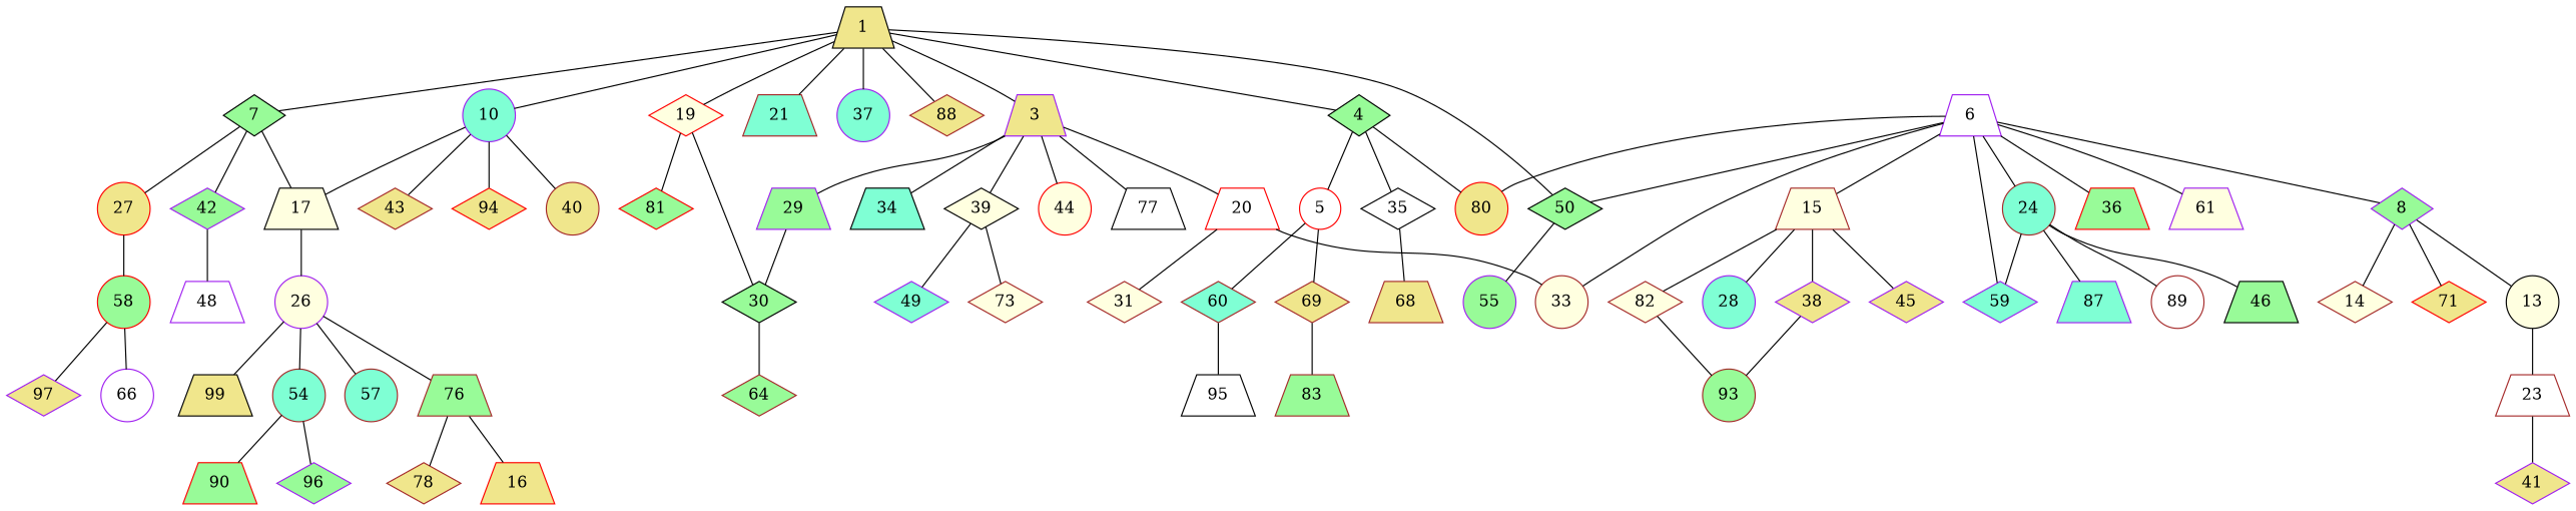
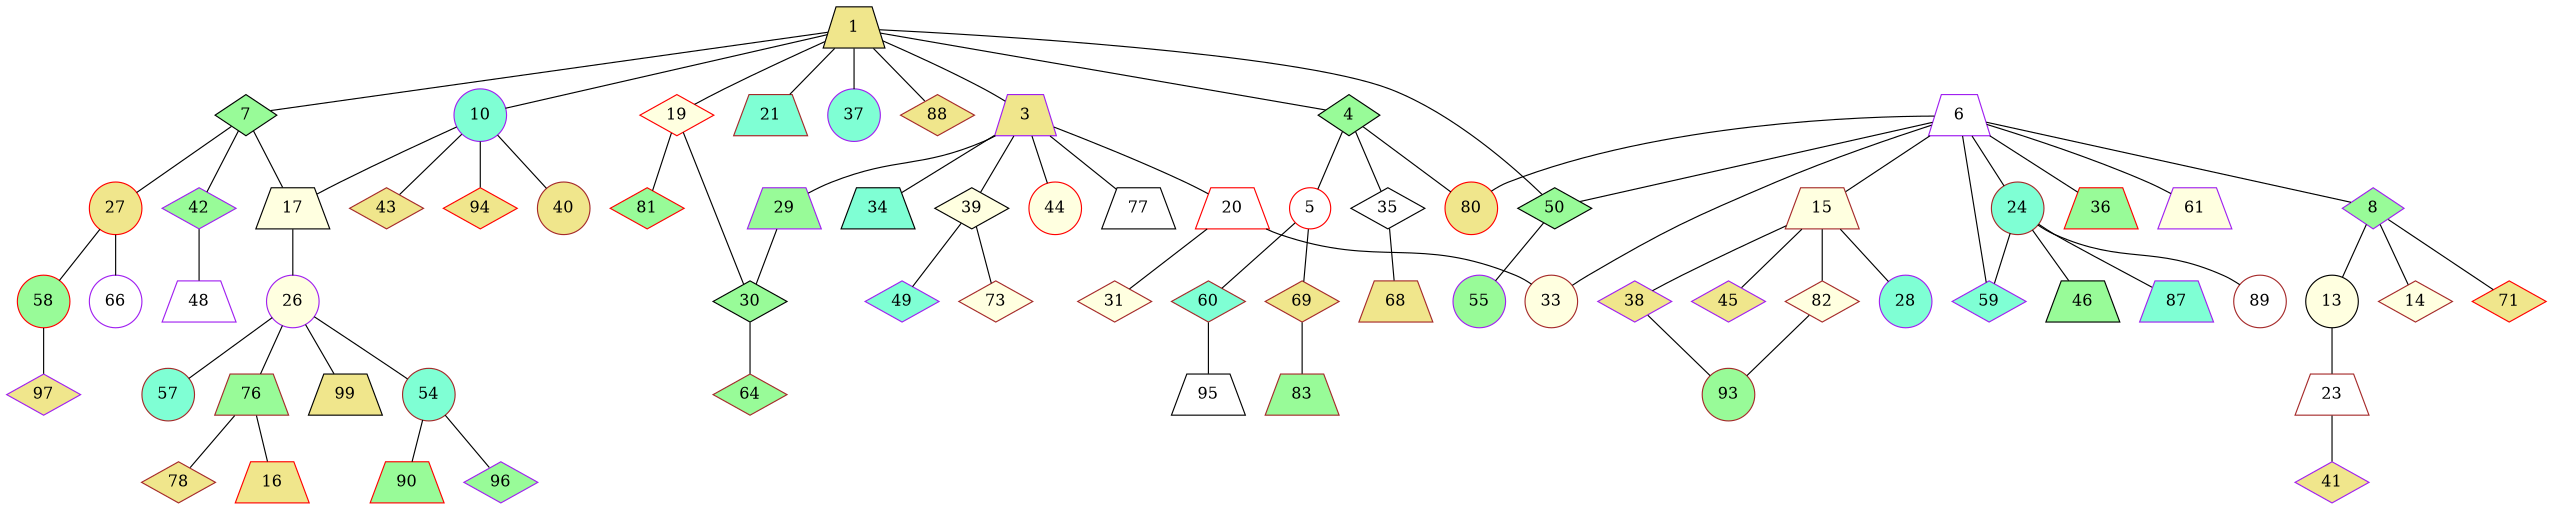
  graph {
    node [color=brown fillcolor=khaki shape=diamond style=filled]
    1 [color=black shape=trapezium super="+2"]
    3 [color=purple shape=trapezium super="+11"]
    4 [color=black fillcolor=palegreen]
    7 [color=black fillcolor=palegreen super="+12"]
    10 [color=purple fillcolor=aquamarine shape=circle super="+52"]
    19 [color=red fillcolor=lightyellow super="+85"]
    21 [fillcolor=aquamarine shape=trapezium]
    37 [color=purple fillcolor=aquamarine shape=circle super="+70"]
    88
    50 [color=black fillcolor=palegreen]
    20 [color=red fillcolor=white shape=trapezium super="+22"]
    29 [color=purple fillcolor=palegreen shape=trapezium super="+56"]
    34 [color=black fillcolor=aquamarine shape=trapezium]
    39 [color=black fillcolor=lightyellow super="+67"]
    44 [color=red fillcolor=lightyellow shape=circle super="+51"]
    77 [color=black fillcolor=white shape=trapezium]
    5 [color=red fillcolor=white shape=circle super="+18"]
    35 [color=black fillcolor=white super="+65"]
    80 [color=red shape=circle]
    6 [color=purple fillcolor=white shape=trapezium super="+9"]
    8 [color=purple fillcolor=palegreen super="+32"]
    15 [fillcolor=lightyellow shape=trapezium super="+16"]
    24 [fillcolor=aquamarine shape=circle super="+25"]
    33 [fillcolor=lightyellow shape=circle]
    36 [color=red fillcolor=palegreen shape=trapezium]
    59 [color=purple fillcolor=aquamarine]
    61 [color=purple fillcolor=lightyellow shape=trapezium]
    17 [color=black fillcolor=lightyellow shape=trapezium]
    27 [color=red shape=circle super="+74"]
    42 [color=purple fillcolor=palegreen]
    40 [shape=circle]
    43
    94 [color=red]
    30 [color=black fillcolor=palegreen super="+47"]
    81 [color=red fillcolor=palegreen]
    31 [fillcolor=lightyellow]
    49 [color=purple fillcolor=aquamarine]
    73 [fillcolor=lightyellow]
    60 [fillcolor=aquamarine]
    69
    68 [shape=trapezium]
    95 [color=black fillcolor=white shape=trapezium]
    83 [fillcolor=palegreen shape=trapezium]
    13 [color=black fillcolor=lightyellow shape=circle]
    14 [fillcolor=lightyellow]
    71 [color=red]
    28 [color=purple fillcolor=aquamarine shape=circle]
    38 [color=purple super="+75"]
    45 [color=purple]
    82 [fillcolor=lightyellow]
    46 [color=black fillcolor=palegreen shape=trapezium]
    87 [color=purple fillcolor=aquamarine shape=trapezium]
    89 [fillcolor=white shape=circle]
    55 [color=purple fillcolor=palegreen shape=circle]
    26 [color=purple fillcolor=lightyellow shape=circle super="+62"]
    58 [color=red fillcolor=palegreen shape=circle super="+91"]
    48 [color=purple fillcolor=white shape=trapezium super="+72"]
    23 [fillcolor=white shape=trapezium super="+53"]
    41 [color=purple super="+63"]
    93 [fillcolor=palegreen shape=circle super="+98"]
    54 [fillcolor=aquamarine shape=circle super="+84"]
    57 [fillcolor=aquamarine shape=circle]
    76 [fillcolor=palegreen shape=trapezium super="+92"]
    99 [color=black shape=trapezium]
    64 [fillcolor=palegreen super="+79"]
    90 [color=red fillcolor=palegreen shape=trapezium]
    96 [color=purple fillcolor=palegreen]
    78
    n69 [color=red label=16 shape=trapezium]
    66 [color=purple fillcolor=white shape=circle]
    97 [color=purple]
    1 -- 3
    1 -- 4
    1 -- 7
    1 -- 10
    1 -- 19
    1 -- 21
    1 -- 37
    1 -- 88
    1 -- 50
    3 -- 20
    3 -- 29
    3 -- 34
    3 -- 39
    3 -- 44
    3 -- 77
    4 -- 5
    4 -- 35
    4 -- 80
    7 -- 17
    7 -- 27
    7 -- 42
    10 -- 17
    10 -- 40
    10 -- 43
    10 -- 94
    19 -- 30
    19 -- 81
    50 -- 55
    20 -- 33
    20 -- 31
    29 -- 30
    39 -- 49
    39 -- 73
    5 -- 60
    5 -- 69
    35 -- 68
    6 -- 50
    6 -- 80
    6 -- 8
    6 -- 15
    6 -- 24
    6 -- 33
    6 -- 36
    6 -- 59
    6 -- 61
    8 -- 13
    8 -- 14
    8 -- 71
    15 -- 28
    15 -- 38
    15 -- 45
    15 -- 82
    24 -- 59
    24 -- 46
    24 -- 87
    24 -- 89
    17 -- 26
    27 -- 58
    42 -- 48
    30 -- 64
    60 -- 95
    69 -- 83
    13 -- 23
    38 -- 93
    82 -- 93
    26 -- 54
    26 -- 57
    26 -- 76
    26 -- 99
-   58 -- 66
+   27 -- 66
    58 -- 97
    23 -- 41
    54 -- 90
    54 -- 96
    76 -- 78
    76 -- n69
  }
